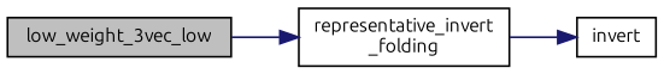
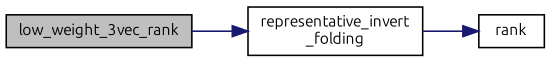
  digraph {
    fontname=Ubuntu
    rankdir=LR
    node [color=black fillcolor=white fontname=Ubuntu fontsize=10 shape=record style=filled]
    edge [color=midnightblue fontname=Ubuntu fontsize=10 labelfontname=Helvetica labelfontsize=10 style=solid]
-   n1 [fillcolor=grey75 fontcolor=black height=0.2 label=low_weight_3vec_low width=0.4]
+   n1 [fillcolor=grey75 fontcolor=black height=0.2 label=low_weight_3vec_rank width=0.4]
    n2 [height=0.2 label="representative_invert\l_folding" width=0.4]
-   n3 [height=0.2 label=invert width=0.4]
+   n3 [height=0.2 label=rank width=0.4]
    n1 -> n2
    n2 -> n3
  }
